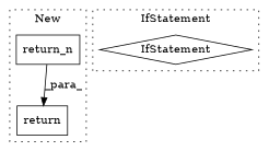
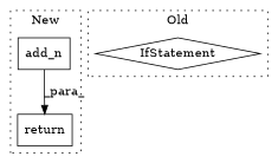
  digraph {
    node [shape=box]
-   n1 [a=32 l="6,1" label=return_n s="9261,9273"]
+   n1 [a=32 l="6,1" label=add_n s="9261,9273"]
    n2 [a=41 l=7 label=return s=9243]
    n3 [a=25 l="4,2" label=IfStatement s="8829,8861" shape=diamond]
    subgraph cluster_1 {
      label=New
      style=dotted
      n1
      n2
    }
    subgraph cluster_2 {
-     label=IfStatement
+     label=Old
      style=dotted
      n3
    }
    n1 -> n2 [label=_para_]
  }
